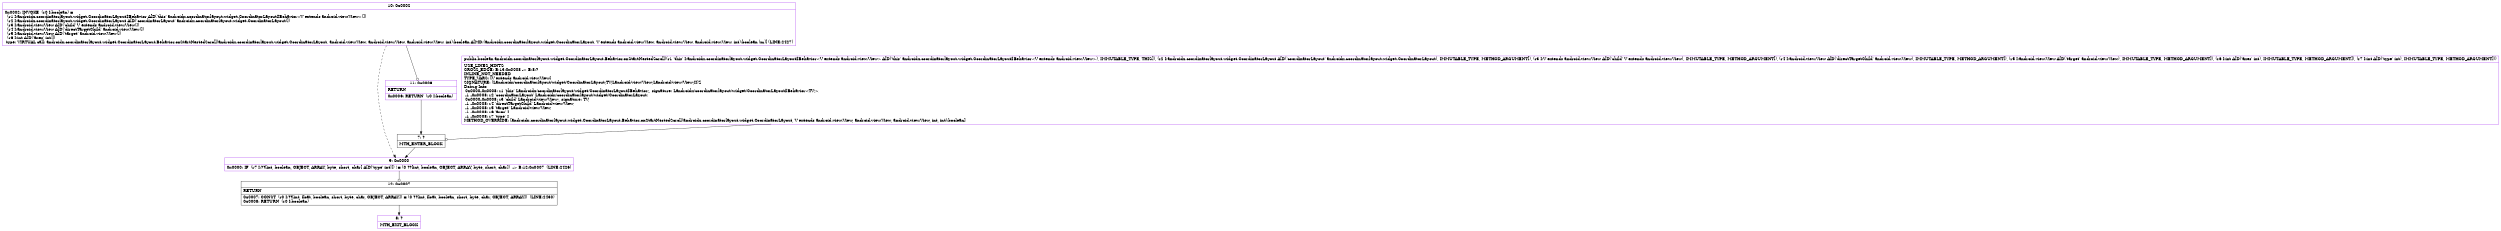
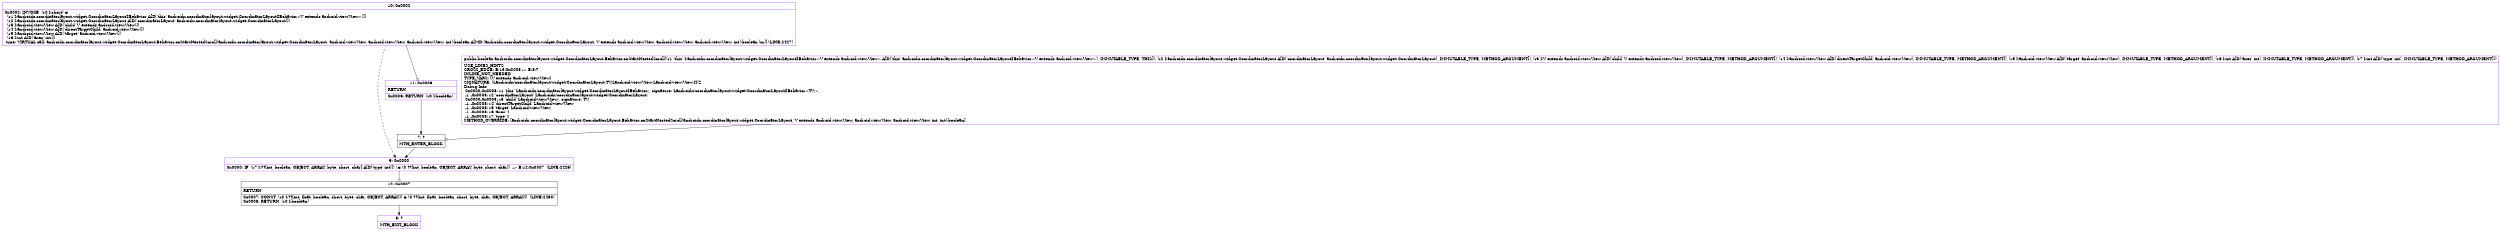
  digraph {
    node [color=purple shape=record]
    edge [arrowhead=normal]
    n1 [color=black label="{7\:\ ?|MTH_ENTER_BLOCK\l}"]
    n2 [label="{9\:\ 0x0000|0x0000: IF  (r7 I:??[int, boolean, OBJECT, ARRAY, byte, short, char] A[D('type' int)]) != (0 ??[int, boolean, OBJECT, ARRAY, byte, short, char])  \-\> B:12:0x0007  (LINE:2426)\l}"]
    n3 [color=black label="{12\:\ 0x0007|RETURN\l|0x0007: CONST  (r0 I:??[int, float, boolean, short, byte, char, OBJECT, ARRAY]) = (0 ??[int, float, boolean, short, byte, char, OBJECT, ARRAY])  (LINE:2430)\l0x0008: RETURN  (r0 I:boolean) \l}"]
-   n4 [label="{10\:\ 0x0002|0x0002: INVOKE  (r0 I:boolean) = \l  (r1 I:androidx.coordinatorlayout.widget.CoordinatorLayout$Behavior A[D('this' androidx.coordinatorlayout.widget.CoordinatorLayout$Behavior\<V extends android.view.View\>)])\l  (r2 I:androidx.coordinatorlayout.widget.CoordinatorLayout A[D('coordinatorLayout' androidx.coordinatorlayout.widget.CoordinatorLayout)])\l  (r3 I:android.view.View A[D('child' V extends android.view.View)])\l  (r4 I:android.view.View A[D('directTargetChild' android.view.View)])\l  (r5 I:android.view.View A[D('target' android.view.View)])\l  (r6 I:int A[D('axes' int)])\l type: VIRTUAL call: androidx.coordinatorlayout.widget.CoordinatorLayout.Behavior.onStartNestedScroll(androidx.coordinatorlayout.widget.CoordinatorLayout, android.view.View, android.view.View, android.view.View, int):boolean A[MD:(androidx.coordinatorlayout.widget.CoordinatorLayout, V extends android.view.View, android.view.View, android.view.View, int):boolean (m)] (LINE:2427)\l}"]
+   n4 [label="{10\:\ 0x0002|0x0002: INVOKE  (r0 I:short) = \l  (r1 I:androidx.coordinatorlayout.widget.CoordinatorLayout$Behavior A[D('this' androidx.coordinatorlayout.widget.CoordinatorLayout$Behavior\<V extends android.view.View\>)])\l  (r2 I:androidx.coordinatorlayout.widget.CoordinatorLayout A[D('coordinatorLayout' androidx.coordinatorlayout.widget.CoordinatorLayout)])\l  (r3 I:android.view.View A[D('child' V extends android.view.View)])\l  (r4 I:android.view.View A[D('directTargetChild' android.view.View)])\l  (r5 I:android.view.View A[D('target' android.view.View)])\l  (r6 I:int A[D('axes' int)])\l type: VIRTUAL call: androidx.coordinatorlayout.widget.CoordinatorLayout.Behavior.onStartNestedScroll(androidx.coordinatorlayout.widget.CoordinatorLayout, android.view.View, android.view.View, android.view.View, int):boolean A[MD:(androidx.coordinatorlayout.widget.CoordinatorLayout, V extends android.view.View, android.view.View, android.view.View, int):boolean (m)] (LINE:2427)\l}"]
    n5 [label="{11\:\ 0x0006|RETURN\l|0x0006: RETURN  (r0 I:boolean) \l}"]
    n6 [label="{8\:\ ?|MTH_EXIT_BLOCK\l}"]
    n7 [label="{public boolean androidx.coordinatorlayout.widget.CoordinatorLayout.Behavior.onStartNestedScroll((r1 'this' I:androidx.coordinatorlayout.widget.CoordinatorLayout$Behavior\<V extends android.view.View\> A[D('this' androidx.coordinatorlayout.widget.CoordinatorLayout$Behavior\<V extends android.view.View\>), IMMUTABLE_TYPE, THIS]), (r2 I:androidx.coordinatorlayout.widget.CoordinatorLayout A[D('coordinatorLayout' androidx.coordinatorlayout.widget.CoordinatorLayout), IMMUTABLE_TYPE, METHOD_ARGUMENT]), (r3 I:V extends android.view.View A[D('child' V extends android.view.View), IMMUTABLE_TYPE, METHOD_ARGUMENT]), (r4 I:android.view.View A[D('directTargetChild' android.view.View), IMMUTABLE_TYPE, METHOD_ARGUMENT]), (r5 I:android.view.View A[D('target' android.view.View), IMMUTABLE_TYPE, METHOD_ARGUMENT]), (r6 I:int A[D('axes' int), IMMUTABLE_TYPE, METHOD_ARGUMENT]), (r7 I:int A[D('type' int), IMMUTABLE_TYPE, METHOD_ARGUMENT]))  | USE_LINES_HINTS\lCROSS_EDGE: B:13:0x0008 \-\> B:8:?\lINLINE_NOT_NEEDED\lTYPE_VARS: [V extends android.view.View]\lSIGNATURE: (Landroidx\/coordinatorlayout\/widget\/CoordinatorLayout;TV;Landroid\/view\/View;Landroid\/view\/View;II)Z\lDebug Info:\l  0x0000\-0x0008: r1 'this' Landroidx\/coordinatorlayout\/widget\/CoordinatorLayout$Behavior;, signature: Landroidx\/coordinatorlayout\/widget\/CoordinatorLayout$Behavior\<TV;\>;\l  \-1 \-0x0008: r2 'coordinatorLayout' Landroidx\/coordinatorlayout\/widget\/CoordinatorLayout;\l  0x0000\-0x0008: r3 'child' Landroid\/view\/View;, signature: TV;\l  \-1 \-0x0008: r4 'directTargetChild' Landroid\/view\/View;\l  \-1 \-0x0008: r5 'target' Landroid\/view\/View;\l  \-1 \-0x0008: r6 'axes' I\l  \-1 \-0x0008: r7 'type' I\lMETHOD_OVERRIDE: [androidx.coordinatorlayout.widget.CoordinatorLayout.Behavior.onStartNestedScroll(androidx.coordinatorlayout.widget.CoordinatorLayout, V extends android.view.View, android.view.View, android.view.View, int, int):boolean]\l}"]
    n1 -> n2
    n2 -> n3 [arrowhead=odot]
    n3 -> n6
    n4 -> n2 [style=dashed]
    n4 -> n5 [arrowhead=odot]
    n5 -> n1
    n7 -> n1 [arrowhead=odot]
  }
